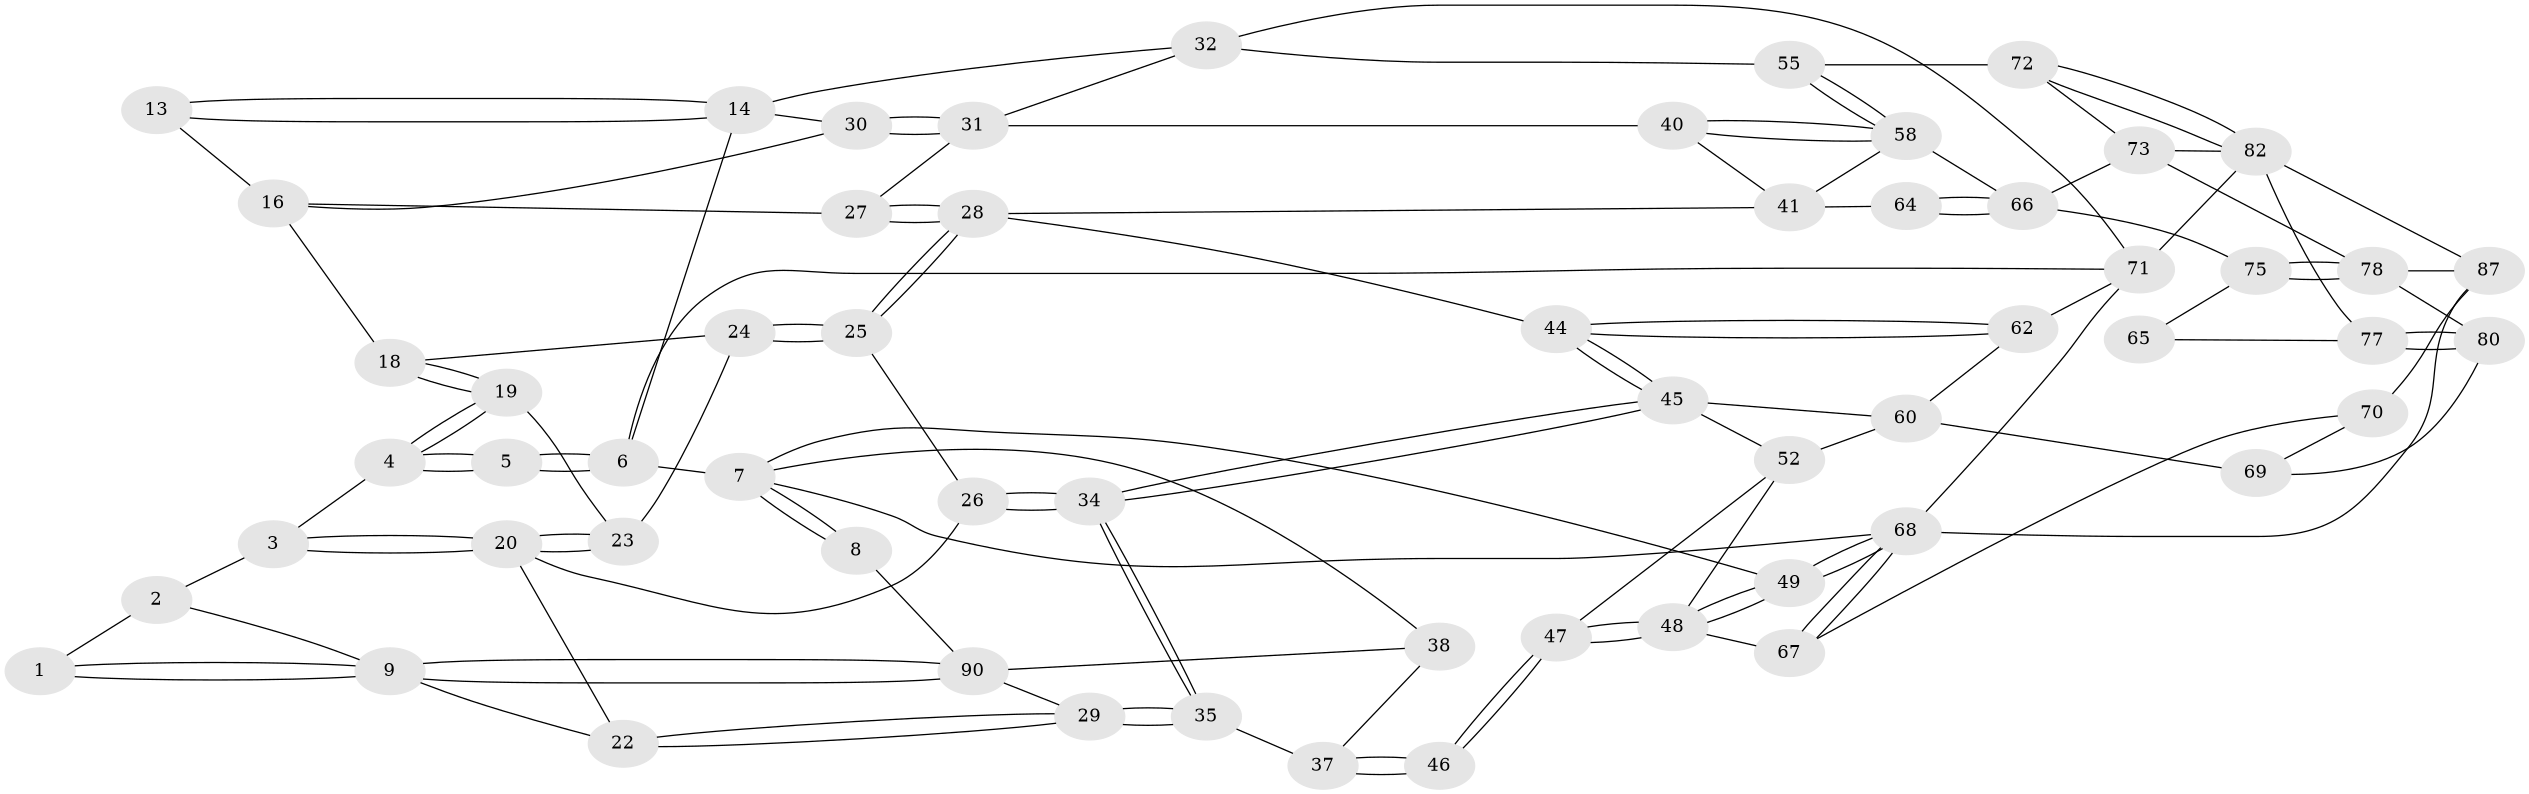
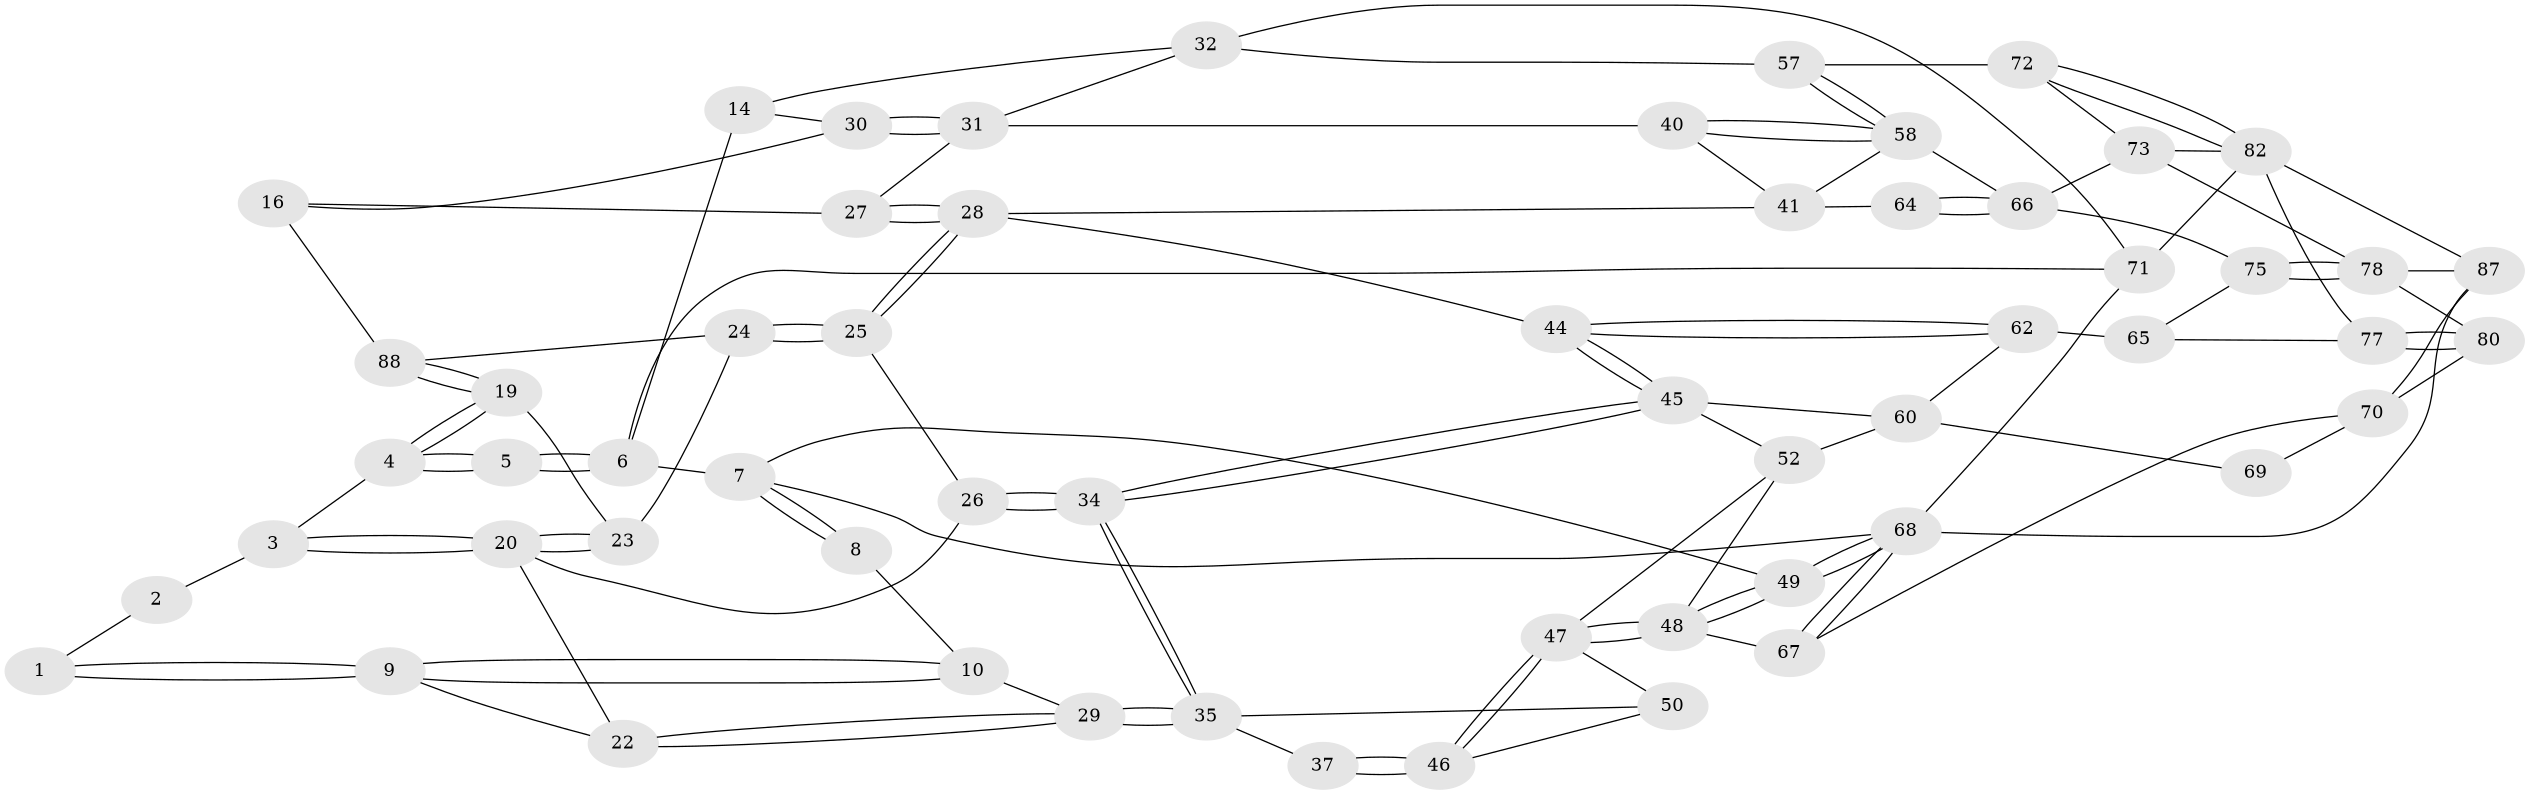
  graph {
    rankdir=LR
    node [color=gray90 style=filled]
    1
    2
    9 [super="+12"]
    3
-   10 [super="+11" label=90]
+   10 [super="+11"]
    22
    4
    20 [super="+21"]
    5
    19
    23
    26
    6
    7 [super="+39"]
    14 [super="+15"]
    71
    8
-   38
    49
    68 [super="+83"]
    30
    32 [super="+56"]
    82 [super="+86"]
    87 [super="+88"]
    29
    35 [super="+36"]
-   13
    16 [super="+17"]
-   18
+   18 [label=88]
    27
    31 [super="+33"]
-   57 [label=55]
+   57
    24
    28 [super="+43"]
    25
    34
    41 [super="+42"]
    44
    45 [super="+51"]
    40
    58 [super="+59"]
    64
    62 [super="+63"]
    37
+   50
    72
    52 [super="+54"]
    60 [super="+61"]
    46
    47 [super="+53"]
    66 [super="+74"]
    65 [super="+76"]
    69 [super="+84"]
    48 [super="+55"]
    67
    70 [super="+85"]
    73 [super="+81"]
    75
    80
    77
    78 [super="+79"]
    1 -- 2
    1 -- 9
    1 -- 9
-   2 -- 9
    2 -- 3
    9 -- 10
    9 -- 10
    9 -- 22
    3 -- 4
    3 -- 20
    3 -- 20
-   10 -- 38
    10 -- 29
    22 -- 29
    22 -- 29
    4 -- 5
    4 -- 5
    4 -- 19
    4 -- 19
    20 -- 22
    20 -- 23
    20 -- 23
    20 -- 26
    5 -- 6
    5 -- 6
    19 -- 23
    23 -- 24
    26 -- 34
    26 -- 34
    6 -- 7
    6 -- 14
    6 -- 71
    7 -- 8
    7 -- 8
-   7 -- 38
    7 -- 49
    7 -- 68
    14 -- 30
    14 -- 32
    71 -- 82
    8 -- 10
    49 -- 68
    49 -- 68
    68 -- 71
    68 -- 87
    30 -- 31
    30 -- 31
    32 -- 71
    32 -- 57
    82 -- 87
    82 -- 77
    29 -- 35
    29 -- 35
    35 -- 37
-   13 -- 14
-   13 -- 14
-   13 -- 16
+   35 -- 50
    16 -- 30
    16 -- 18
    16 -- 27
    18 -- 19
    18 -- 19
    18 -- 24
    27 -- 31
    27 -- 28
    27 -- 28
    31 -- 32
    31 -- 40
    57 -- 58
    57 -- 58
    57 -- 72
    24 -- 25
    24 -- 25
    28 -- 41
    28 -- 44
    25 -- 26
    25 -- 28
    25 -- 28
    34 -- 35
    34 -- 35
    34 -- 45
    34 -- 45
    41 -- 58
    41 -- 64
    44 -- 45
    44 -- 45
    44 -- 62
    44 -- 62
    45 -- 52
    45 -- 60
    40 -- 41
    40 -- 58
    40 -- 58
    58 -- 66
    64 -- 66
    64 -- 66
-   62 -- 71
-   37 -- 38
+   62 -- 65
    37 -- 46
    37 -- 46
    72 -- 82
    72 -- 82
    72 -- 73
    52 -- 60
    60 -- 62
    60 -- 69
+   46 -- 50
    46 -- 47
    46 -- 47
+   47 -- 50
    47 -- 52
    47 -- 48
    47 -- 48
    66 -- 73
    66 -- 75
    65 -- 75
    65 -- 77
    69 -- 70 [weight=2]
-   69 -- 80
+   70 -- 80
    48 -- 49
    48 -- 49
    48 -- 52
    48 -- 67
    67 -- 68
    67 -- 68
    67 -- 70
    70 -- 87
    73 -- 82
    73 -- 78
    75 -- 78
    75 -- 78
    77 -- 80
    77 -- 80
    78 -- 87
    78 -- 80
  }
